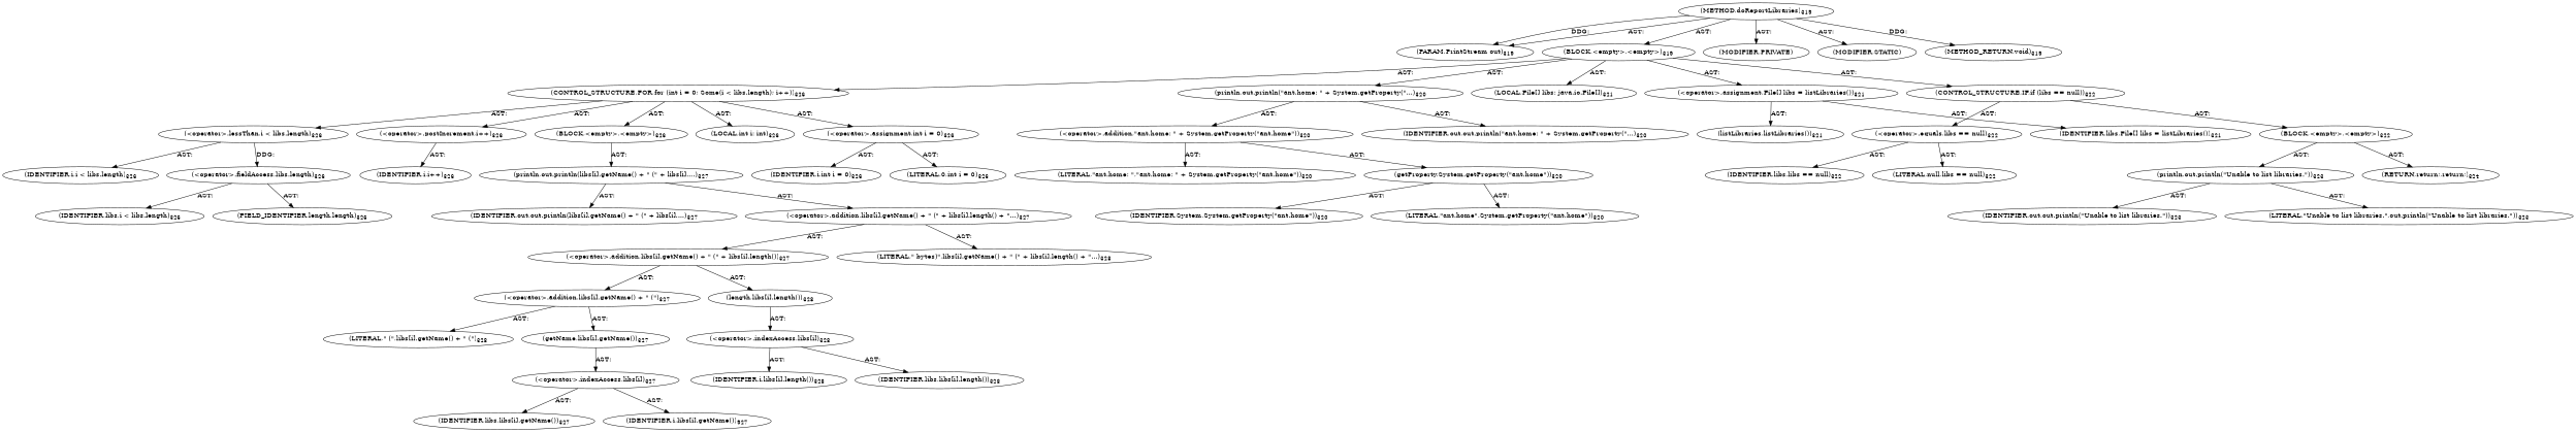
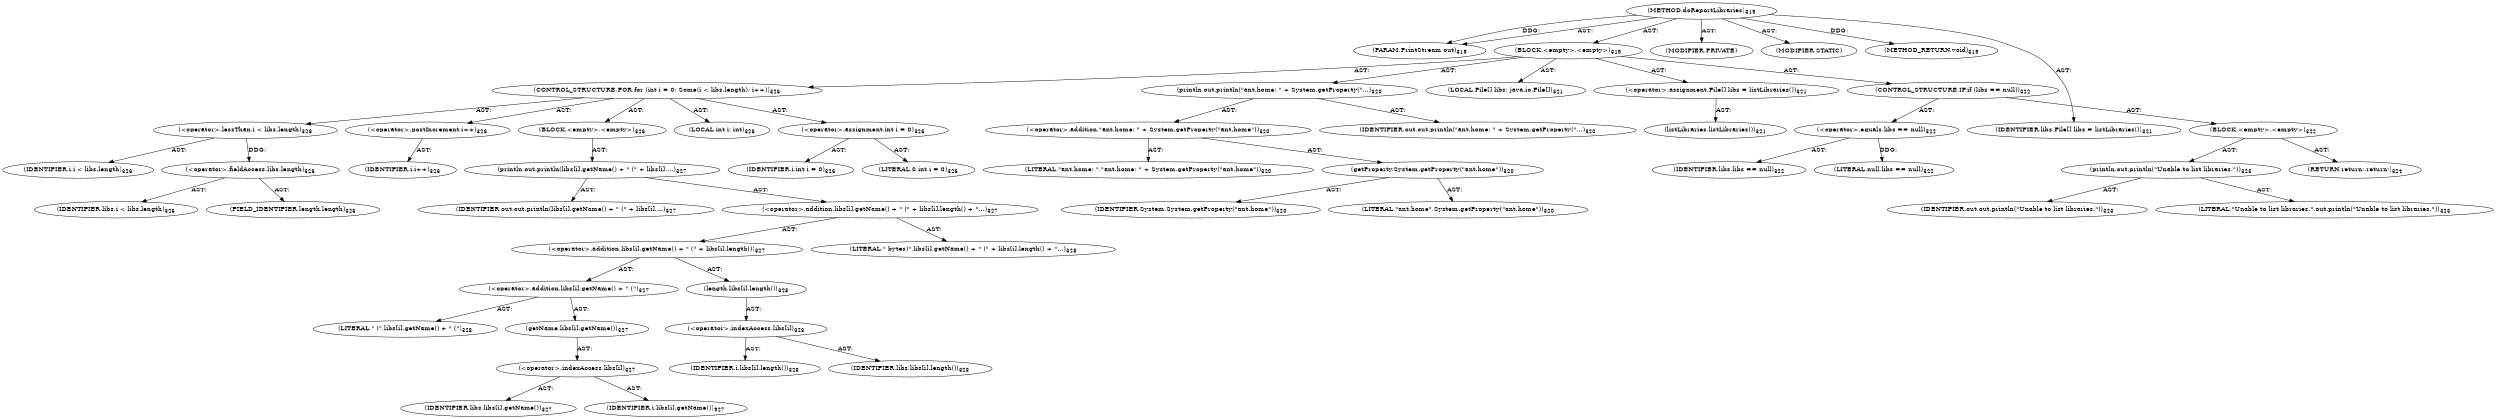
  digraph {
    n1 [label=<(METHOD,doReportLibraries)<SUB>319</SUB>>]
    n2 [label=<(PARAM,PrintStream out)<SUB>319</SUB>>]
    n3 [label=<(BLOCK,&lt;empty&gt;,&lt;empty&gt;)<SUB>319</SUB>>]
    n4 [label=<(MODIFIER,PRIVATE)>]
    n5 [label=<(MODIFIER,STATIC)>]
    n6 [label=<(METHOD_RETURN,void)<SUB>319</SUB>>]
    n7 [label=<(println,out.println(&quot;ant.home: &quot; + System.getProperty(&quot;...)<SUB>320</SUB>>]
    n8 [label=<(LOCAL,File[] libs: java.io.File[])<SUB>321</SUB>>]
    n9 [label=<(&lt;operator&gt;.assignment,File[] libs = listLibraries())<SUB>321</SUB>>]
    n10 [label=<(CONTROL_STRUCTURE,IF,if (libs == null))<SUB>322</SUB>>]
    n11 [label=<(CONTROL_STRUCTURE,FOR,for (int i = 0; Some(i &lt; libs.length); i++))<SUB>326</SUB>>]
    n12 [label=<(IDENTIFIER,out,out.println(&quot;ant.home: &quot; + System.getProperty(&quot;...)<SUB>320</SUB>>]
    n13 [label=<(&lt;operator&gt;.addition,&quot;ant.home: &quot; + System.getProperty(&quot;ant.home&quot;))<SUB>320</SUB>>]
    n14 [label=<(IDENTIFIER,libs,File[] libs = listLibraries())<SUB>321</SUB>>]
    n15 [label=<(listLibraries,listLibraries())<SUB>321</SUB>>]
    n16 [label=<(&lt;operator&gt;.equals,libs == null)<SUB>322</SUB>>]
    n17 [label=<(BLOCK,&lt;empty&gt;,&lt;empty&gt;)<SUB>322</SUB>>]
    n18 [label=<(LOCAL,int i: int)<SUB>326</SUB>>]
    n19 [label=<(&lt;operator&gt;.assignment,int i = 0)<SUB>326</SUB>>]
    n20 [label=<(&lt;operator&gt;.lessThan,i &lt; libs.length)<SUB>326</SUB>>]
    n21 [label=<(&lt;operator&gt;.postIncrement,i++)<SUB>326</SUB>>]
    n22 [label=<(BLOCK,&lt;empty&gt;,&lt;empty&gt;)<SUB>326</SUB>>]
    n23 [label=<(LITERAL,&quot;ant.home: &quot;,&quot;ant.home: &quot; + System.getProperty(&quot;ant.home&quot;))<SUB>320</SUB>>]
    n24 [label=<(getProperty,System.getProperty(&quot;ant.home&quot;))<SUB>320</SUB>>]
    n25 [label=<(IDENTIFIER,System,System.getProperty(&quot;ant.home&quot;))<SUB>320</SUB>>]
    n26 [label=<(LITERAL,&quot;ant.home&quot;,System.getProperty(&quot;ant.home&quot;))<SUB>320</SUB>>]
    n27 [label=<(IDENTIFIER,libs,libs == null)<SUB>322</SUB>>]
    n28 [label=<(LITERAL,null,libs == null)<SUB>322</SUB>>]
    n29 [label=<(println,out.println(&quot;Unable to list libraries.&quot;))<SUB>323</SUB>>]
    n30 [label=<(RETURN,return;,return;)<SUB>324</SUB>>]
    n31 [label=<(IDENTIFIER,out,out.println(&quot;Unable to list libraries.&quot;))<SUB>323</SUB>>]
    n32 [label=<(LITERAL,&quot;Unable to list libraries.&quot;,out.println(&quot;Unable to list libraries.&quot;))<SUB>323</SUB>>]
    n33 [label=<(IDENTIFIER,i,int i = 0)<SUB>326</SUB>>]
    n34 [label=<(LITERAL,0,int i = 0)<SUB>326</SUB>>]
    n35 [label=<(IDENTIFIER,i,i &lt; libs.length)<SUB>326</SUB>>]
    n36 [label=<(&lt;operator&gt;.fieldAccess,libs.length)<SUB>326</SUB>>]
    n37 [label=<(IDENTIFIER,i,i++)<SUB>326</SUB>>]
    n38 [label=<(println,out.println(libs[i].getName() + &quot; (&quot; + libs[i]....)<SUB>327</SUB>>]
    n39 [label=<(IDENTIFIER,libs,i &lt; libs.length)<SUB>326</SUB>>]
    n40 [label=<(FIELD_IDENTIFIER,length,length)<SUB>326</SUB>>]
    n41 [label=<(IDENTIFIER,out,out.println(libs[i].getName() + &quot; (&quot; + libs[i]....)<SUB>327</SUB>>]
    n42 [label=<(&lt;operator&gt;.addition,libs[i].getName() + &quot; (&quot; + libs[i].length() + &quot;...)<SUB>327</SUB>>]
    n43 [label=<(&lt;operator&gt;.addition,libs[i].getName() + &quot; (&quot; + libs[i].length())<SUB>327</SUB>>]
    n44 [label=<(LITERAL,&quot; bytes)&quot;,libs[i].getName() + &quot; (&quot; + libs[i].length() + &quot;...)<SUB>328</SUB>>]
    n45 [label=<(&lt;operator&gt;.addition,libs[i].getName() + &quot; (&quot;)<SUB>327</SUB>>]
    n46 [label=<(length,libs[i].length())<SUB>328</SUB>>]
    n47 [label=<(getName,libs[i].getName())<SUB>327</SUB>>]
    n48 [label=<(LITERAL,&quot; (&quot;,libs[i].getName() + &quot; (&quot;)<SUB>328</SUB>>]
    n49 [label=<(&lt;operator&gt;.indexAccess,libs[i])<SUB>328</SUB>>]
    n50 [label=<(&lt;operator&gt;.indexAccess,libs[i])<SUB>327</SUB>>]
    n51 [label=<(IDENTIFIER,libs,libs[i].getName())<SUB>327</SUB>>]
    n52 [label=<(IDENTIFIER,i,libs[i].getName())<SUB>927</SUB>>]
    n53 [label=<(IDENTIFIER,libs,libs[i].length())<SUB>328</SUB>>]
    n54 [label=<(IDENTIFIER,i,libs[i].length())<SUB>328</SUB>>]
    n1 -> n2 [label="AST: "]
    n1 -> n2 [label="DDG: "]
    n1 -> n3 [label="AST: "]
    n1 -> n4 [label="AST: "]
    n1 -> n5 [label="AST: "]
    n1 -> n6 [label="DDG: "]
    n3 -> n7 [label="AST: "]
    n3 -> n8 [label="AST: "]
    n3 -> n9 [label="AST: "]
    n3 -> n10 [label="AST: "]
    n3 -> n11 [label="AST: "]
    n7 -> n12 [label="AST: "]
    n7 -> n13 [label="AST: "]
-   n9 -> n14 [label="AST: "]
+   n1 -> n14 [label="AST: "]
    n9 -> n15 [label="AST: "]
    n10 -> n16 [label="AST: "]
    n10 -> n17 [label="AST: "]
    n11 -> n18 [label="AST: "]
    n11 -> n19 [label="AST: "]
    n11 -> n20 [label="AST: "]
    n11 -> n21 [label="AST: "]
    n11 -> n22 [label="AST: "]
    n13 -> n23 [label="AST: "]
    n13 -> n24 [label="AST: "]
    n16 -> n27 [label="AST: "]
-   n16 -> n28 [label="AST: "]
+   n16 -> n28 [label="DDG: "]
    n17 -> n29 [label="AST: "]
    n17 -> n30 [label="AST: "]
    n19 -> n33 [label="AST: "]
    n19 -> n34 [label="AST: "]
    n20 -> n35 [label="AST: "]
    n20 -> n36 [label="DDG: "]
    n21 -> n37 [label="AST: "]
    n22 -> n38 [label="AST: "]
    n24 -> n25 [label="AST: "]
    n24 -> n26 [label="AST: "]
    n29 -> n31 [label="AST: "]
    n29 -> n32 [label="AST: "]
    n36 -> n39 [label="AST: "]
    n36 -> n40 [label="AST: "]
    n38 -> n41 [label="AST: "]
    n38 -> n42 [label="AST: "]
    n42 -> n43 [label="AST: "]
    n42 -> n44 [label="AST: "]
    n43 -> n45 [label="AST: "]
    n43 -> n46 [label="AST: "]
    n45 -> n47 [label="AST: "]
    n45 -> n48 [label="AST: "]
    n46 -> n49 [label="AST: "]
    n47 -> n50 [label="AST: "]
    n49 -> n53 [label="AST: "]
    n49 -> n54 [label="AST: "]
    n50 -> n51 [label="AST: "]
    n50 -> n52 [label="AST: "]
  }
